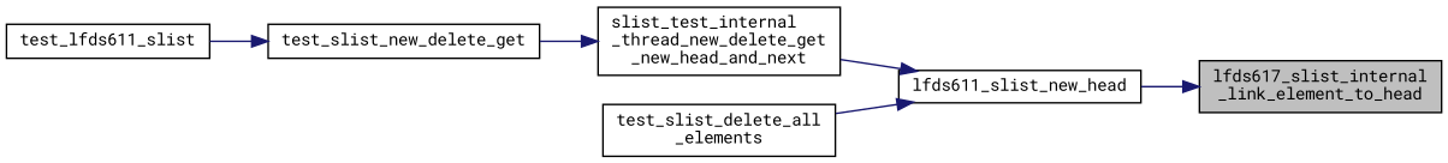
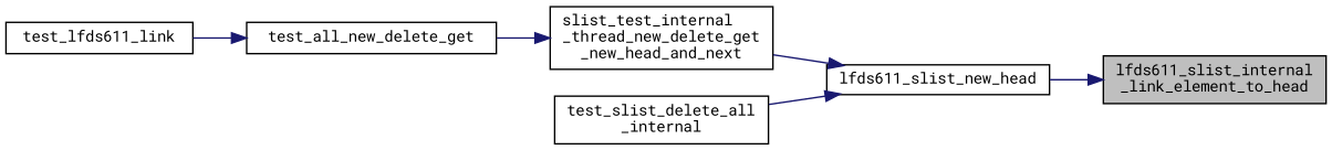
  digraph {
    fontname="Roboto Mono"
    rankdir=RL
    node [color=black fillcolor=white fontname="Roboto Mono" fontsize=10 shape=record style=filled]
    edge [color=midnightblue dir=back fontname="Roboto Mono" fontsize=10 labelfontname=Helvetica labelfontsize=10 style=solid]
-   n1 [fillcolor=grey75 fontcolor=black height=0.2 label="lfds617_slist_internal\l_link_element_to_head" width=0.4]
+   n1 [fillcolor=grey75 fontcolor=black height=0.2 label="lfds611_slist_internal\l_link_element_to_head" width=0.4]
    n2 [height=0.2 label=lfds611_slist_new_head width=0.4]
    n3 [height=0.2 label="slist_test_internal\l_thread_new_delete_get\l_new_head_and_next" width=0.4]
-   n4 [height=0.2 label="test_slist_delete_all\l_elements" width=0.4]
-   n5 [height=0.2 label=test_slist_new_delete_get width=0.4]
-   n6 [height=0.2 label=test_lfds611_slist width=0.4]
+   n4 [height=0.2 label="test_slist_delete_all\l_internal" width=0.4]
+   n5 [height=0.2 label=test_all_new_delete_get width=0.4]
+   n6 [height=0.2 label=test_lfds611_link width=0.4]
    n1 -> n2
    n2 -> n3
    n2 -> n4
    n3 -> n5
    n5 -> n6
  }
